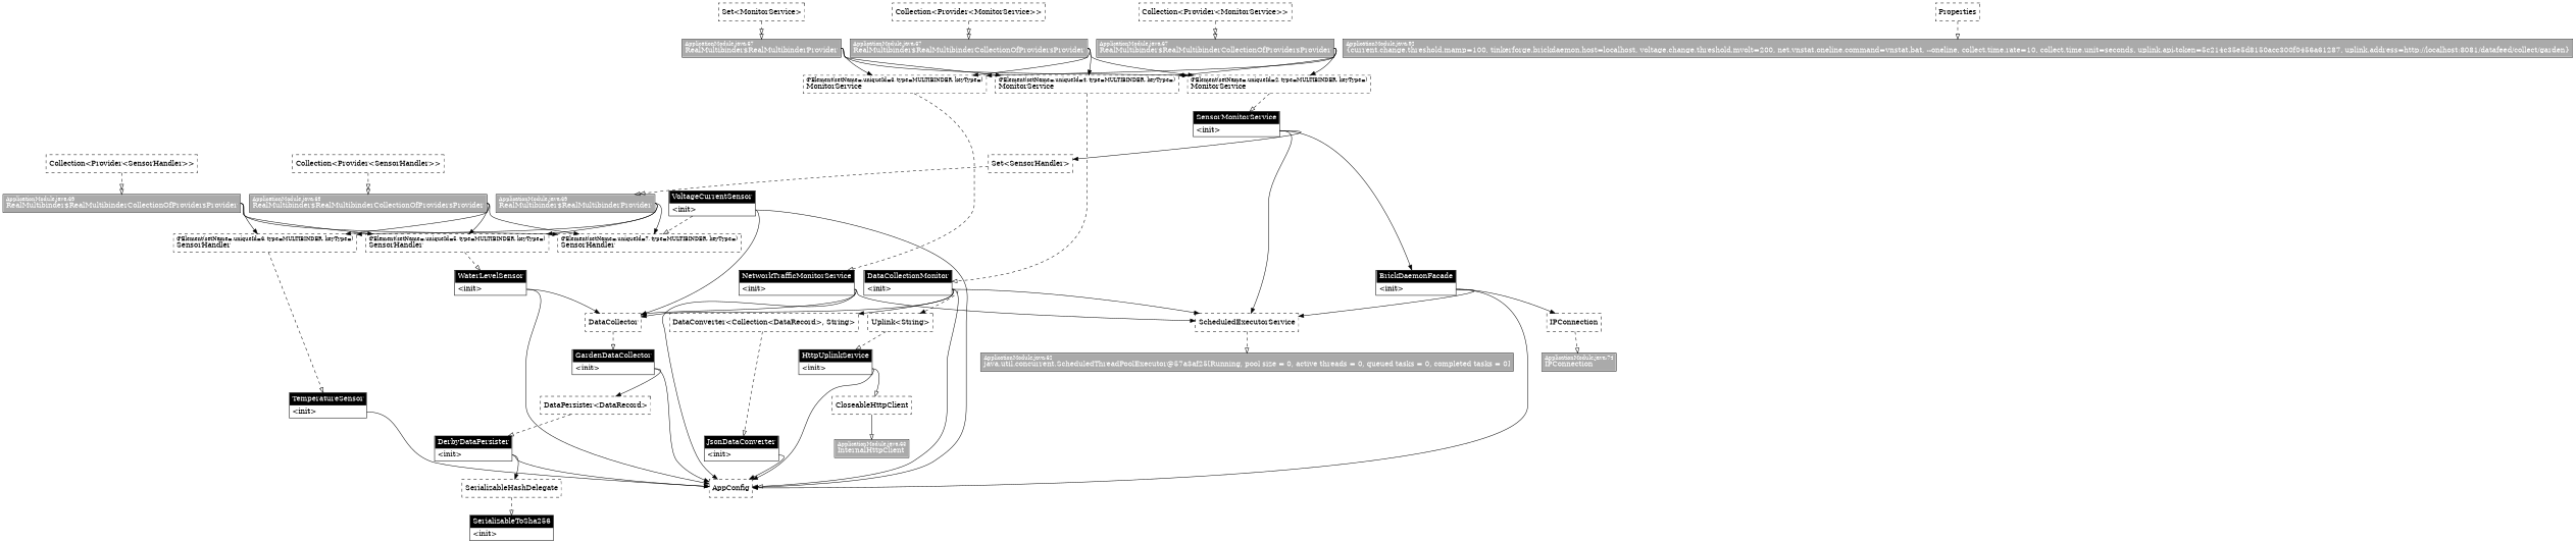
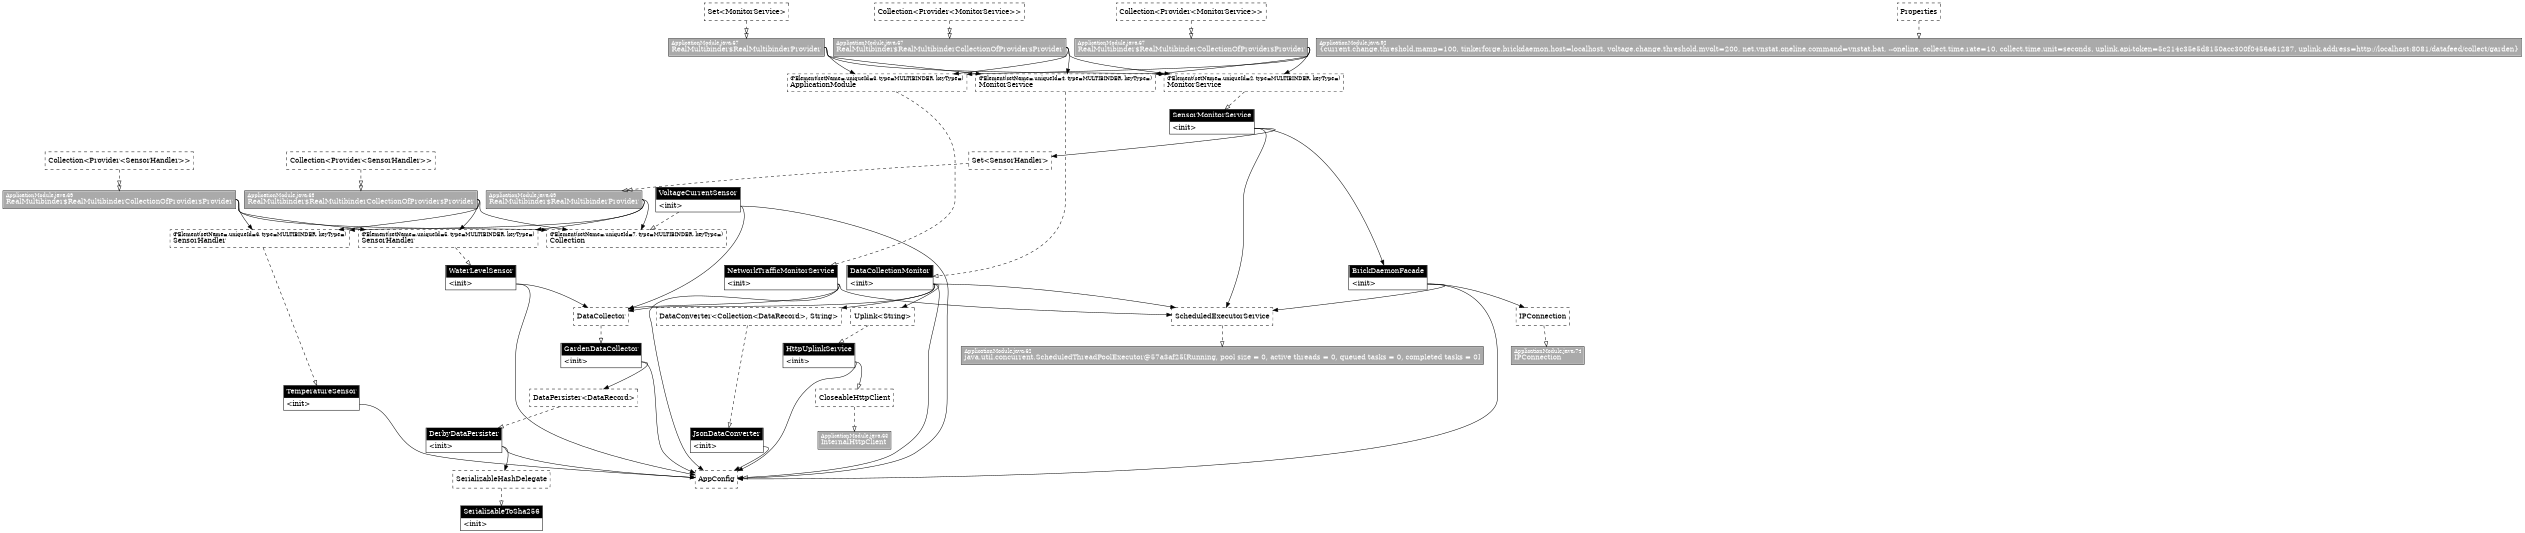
  digraph {
    rankdir=TB
    node [margin="0.02,0" shape=box style=dashed]
    edge [arrowhead=normal arrowtail=none style=solid]
    n1 [label=<<table cellspacing="0" cellpadding="5" cellborder="0" border="0"><tr><td align="left" port="header" bgcolor="#ffffff"><font color="#000000">SerializableHashDelegate<br align="left"/></font></td></tr></table>>]
    n2 [label=<<table cellspacing="0" cellpadding="5" cellborder="0" border="0"><tr><td align="left" port="header" bgcolor="#000000"><font color="#ffffff">SerializableToSha256<br align="left"/></font></td></tr><tr><td align="left" port="m_ffb29d1a">&lt;init&gt;</td></tr></table>> style=solid]
    n3 [label=<<table cellspacing="0" cellpadding="5" cellborder="0" border="0"><tr><td align="left" port="header" bgcolor="#000000"><font color="#ffffff">NetworkTrafficMonitorService<br align="left"/></font></td></tr><tr><td align="left" port="m_8bdaade2">&lt;init&gt;</td></tr></table>> style=solid]
    n4 [label=<<table cellspacing="0" cellpadding="5" cellborder="0" border="0"><tr><td align="left" port="header" bgcolor="#ffffff"><font color="#000000">DataCollector<br align="left"/></font></td></tr></table>>]
    n5 [label=<<table cellspacing="0" cellpadding="5" cellborder="0" border="0"><tr><td align="left" port="header" bgcolor="#ffffff"><font color="#000000">AppConfig<br align="left"/></font></td></tr></table>>]
    n6 [label=<<table cellspacing="0" cellpadding="5" cellborder="0" border="0"><tr><td align="left" port="header" bgcolor="#ffffff"><font color="#000000">ScheduledExecutorService<br align="left"/></font></td></tr></table>>]
    n7 [label=<<table cellspacing="0" cellpadding="5" cellborder="0" border="0"><tr><td align="left" port="header" bgcolor="#000000"><font color="#ffffff">GardenDataCollector<br align="left"/></font></td></tr><tr><td align="left" port="m_888f6a35">&lt;init&gt;</td></tr></table>> style=solid]
    n8 [label=<<table cellspacing="0" cellpadding="5" cellborder="0" border="0"><tr><td align="left" port="header" bgcolor="#aaaaaa"><font color="#ffffff" point-size="10">ApplicationModule.java:62<br align="left"/></font><font color="#ffffff">java.util.concurrent.ScheduledThreadPoolExecutor@57a3af25[Running, pool size = 0, active threads = 0, queued tasks = 0, completed tasks = 0]<br align="left"/></font></td></tr></table>> style=solid]
    n9 [label=<<table cellspacing="0" cellpadding="5" cellborder="0" border="0"><tr><td align="left" port="header" bgcolor="#000000"><font color="#ffffff">HttpUplinkService<br align="left"/></font></td></tr><tr><td align="left" port="m_b5eb3a4a">&lt;init&gt;</td></tr></table>> style=solid]
    n10 [label=<<table cellspacing="0" cellpadding="5" cellborder="0" border="0"><tr><td align="left" port="header" bgcolor="#ffffff"><font color="#000000">CloseableHttpClient<br align="left"/></font></td></tr></table>>]
    n11 [label=<<table cellspacing="0" cellpadding="5" cellborder="0" border="0"><tr><td align="left" port="header" bgcolor="#aaaaaa"><font color="#ffffff" point-size="10">ApplicationModule.java:63<br align="left"/></font><font color="#ffffff">InternalHttpClient<br align="left"/></font></td></tr></table>> style=solid]
    n12 [label=<<table cellspacing="0" cellpadding="5" cellborder="0" border="0"><tr><td align="left" port="header" bgcolor="#ffffff"><font color="#000000" point-size="10">@Element(setName=,uniqueId=4, type=MULTIBINDER, keyType=)<br align="left"/></font><font color="#000000">MonitorService<br align="left"/></font></td></tr></table>>]
    n13 [label=<<table cellspacing="0" cellpadding="5" cellborder="0" border="0"><tr><td align="left" port="header" bgcolor="#000000"><font color="#ffffff">DataCollectionMonitor<br align="left"/></font></td></tr><tr><td align="left" port="m_e0919b64">&lt;init&gt;</td></tr></table>> style=solid]
    n14 [label=<<table cellspacing="0" cellpadding="5" cellborder="0" border="0"><tr><td align="left" port="header" bgcolor="#ffffff"><font color="#000000">Uplink&lt;String&gt;<br align="left"/></font></td></tr></table>>]
    n15 [label=<<table cellspacing="0" cellpadding="5" cellborder="0" border="0"><tr><td align="left" port="header" bgcolor="#ffffff"><font color="#000000">DataConverter&lt;Collection&lt;DataRecord&gt;, String&gt;<br align="left"/></font></td></tr></table>>]
    n16 [label=<<table cellspacing="0" cellpadding="5" cellborder="0" border="0"><tr><td align="left" port="header" bgcolor="#000000"><font color="#ffffff">JsonDataConverter<br align="left"/></font></td></tr><tr><td align="left" port="m_e5c2c935">&lt;init&gt;</td></tr></table>> style=solid]
    n17 [label=<<table cellspacing="0" cellpadding="5" cellborder="0" border="0"><tr><td align="left" port="header" bgcolor="#ffffff"><font color="#000000">Set&lt;MonitorService&gt;<br align="left"/></font></td></tr></table>>]
    n18 [label=<<table cellspacing="0" cellpadding="5" cellborder="0" border="0"><tr><td align="left" port="header" bgcolor="#aaaaaa"><font color="#ffffff" point-size="10">ApplicationModule.java:67<br align="left"/></font><font color="#ffffff">RealMultibinder$RealMultibinderProvider<br align="left"/></font></td></tr></table>> style=solid]
    n19 [label=<<table cellspacing="0" cellpadding="5" cellborder="0" border="0"><tr><td align="left" port="header" bgcolor="#ffffff"><font color="#000000" point-size="10">@Element(setName=,uniqueId=2, type=MULTIBINDER, keyType=)<br align="left"/></font><font color="#000000">MonitorService<br align="left"/></font></td></tr></table>>]
-   n20 [label=<<table cellspacing="0" cellpadding="5" cellborder="0" border="0"><tr><td align="left" port="header" bgcolor="#ffffff"><font color="#000000" point-size="10">@Element(setName=,uniqueId=3, type=MULTIBINDER, keyType=)<br align="left"/></font><font color="#000000">MonitorService<br align="left"/></font></td></tr></table>>]
+   n20 [label=<<table cellspacing="0" cellpadding="5" cellborder="0" border="0"><tr><td align="left" port="header" bgcolor="#ffffff"><font color="#000000" point-size="10">@Element(setName=,uniqueId=3, type=MULTIBINDER, keyType=)<br align="left"/></font><font color="#000000">ApplicationModule<br align="left"/></font></td></tr></table>>]
    n21 [label=<<table cellspacing="0" cellpadding="5" cellborder="0" border="0"><tr><td align="left" port="header" bgcolor="#aaaaaa"><font color="#ffffff" point-size="10">ApplicationModule.java:67<br align="left"/></font><font color="#ffffff">RealMultibinder$RealMultibinderCollectionOfProvidersProvider<br align="left"/></font></td></tr></table>> style=solid]
    n22 [label=<<table cellspacing="0" cellpadding="5" cellborder="0" border="0"><tr><td align="left" port="header" bgcolor="#000000"><font color="#ffffff">SensorMonitorService<br align="left"/></font></td></tr><tr><td align="left" port="m_172e6a6d">&lt;init&gt;</td></tr></table>> style=solid]
    n23 [label=<<table cellspacing="0" cellpadding="5" cellborder="0" border="0"><tr><td align="left" port="header" bgcolor="#ffffff"><font color="#000000">DataPersister&lt;DataRecord&gt;<br align="left"/></font></td></tr></table>>]
    n24 [label=<<table cellspacing="0" cellpadding="5" cellborder="0" border="0"><tr><td align="left" port="header" bgcolor="#ffffff"><font color="#000000">Collection&lt;Provider&lt;SensorHandler&gt;&gt;<br align="left"/></font></td></tr></table>>]
    n25 [label=<<table cellspacing="0" cellpadding="5" cellborder="0" border="0"><tr><td align="left" port="header" bgcolor="#aaaaaa"><font color="#ffffff" point-size="10">ApplicationModule.java:69<br align="left"/></font><font color="#ffffff">RealMultibinder$RealMultibinderCollectionOfProvidersProvider<br align="left"/></font></td></tr></table>> style=solid]
    n26 [label=<<table cellspacing="0" cellpadding="5" cellborder="0" border="0"><tr><td align="left" port="header" bgcolor="#ffffff"><font color="#000000" point-size="10">@Element(setName=,uniqueId=5, type=MULTIBINDER, keyType=)<br align="left"/></font><font color="#000000">SensorHandler<br align="left"/></font></td></tr></table>>]
-   n27 [label=<<table cellspacing="0" cellpadding="5" cellborder="0" border="0"><tr><td align="left" port="header" bgcolor="#ffffff"><font color="#000000" point-size="10">@Element(setName=,uniqueId=7, type=MULTIBINDER, keyType=)<br align="left"/></font><font color="#000000">SensorHandler<br align="left"/></font></td></tr></table>>]
+   n27 [label=<<table cellspacing="0" cellpadding="5" cellborder="0" border="0"><tr><td align="left" port="header" bgcolor="#ffffff"><font color="#000000" point-size="10">@Element(setName=,uniqueId=7, type=MULTIBINDER, keyType=)<br align="left"/></font><font color="#000000">Collection<br align="left"/></font></td></tr></table>>]
    n28 [label=<<table cellspacing="0" cellpadding="5" cellborder="0" border="0"><tr><td align="left" port="header" bgcolor="#ffffff"><font color="#000000" point-size="10">@Element(setName=,uniqueId=6, type=MULTIBINDER, keyType=)<br align="left"/></font><font color="#000000">SensorHandler<br align="left"/></font></td></tr></table>>]
    n29 [label=<<table cellspacing="0" cellpadding="5" cellborder="0" border="0"><tr><td align="left" port="header" bgcolor="#aaaaaa"><font color="#ffffff" point-size="10">ApplicationModule.java:69<br align="left"/></font><font color="#ffffff">RealMultibinder$RealMultibinderCollectionOfProvidersProvider<br align="left"/></font></td></tr></table>> style=solid]
    n30 [label=<<table cellspacing="0" cellpadding="5" cellborder="0" border="0"><tr><td align="left" port="header" bgcolor="#000000"><font color="#ffffff">WaterLevelSensor<br align="left"/></font></td></tr><tr><td align="left" port="m_89ccb4dc">&lt;init&gt;</td></tr></table>> style=solid]
    n31 [label=<<table cellspacing="0" cellpadding="5" cellborder="0" border="0"><tr><td align="left" port="header" bgcolor="#000000"><font color="#ffffff">TemperatureSensor<br align="left"/></font></td></tr><tr><td align="left" port="m_9bb2f2d9">&lt;init&gt;</td></tr></table>> style=solid]
    n32 [label=<<table cellspacing="0" cellpadding="5" cellborder="0" border="0"><tr><td align="left" port="header" bgcolor="#ffffff"><font color="#000000">Set&lt;SensorHandler&gt;<br align="left"/></font></td></tr></table>>]
    n33 [label=<<table cellspacing="0" cellpadding="5" cellborder="0" border="0"><tr><td align="left" port="header" bgcolor="#000000"><font color="#ffffff">BrickDaemonFacade<br align="left"/></font></td></tr><tr><td align="left" port="m_b49d4a07">&lt;init&gt;</td></tr></table>> style=solid]
    n34 [label=<<table cellspacing="0" cellpadding="5" cellborder="0" border="0"><tr><td align="left" port="header" bgcolor="#000000"><font color="#ffffff">DerbyDataPersister<br align="left"/></font></td></tr><tr><td align="left" port="m_be5da268">&lt;init&gt;</td></tr></table>> style=solid]
    n35 [label=<<table cellspacing="0" cellpadding="5" cellborder="0" border="0"><tr><td align="left" port="header" bgcolor="#aaaaaa"><font color="#ffffff" point-size="10">ApplicationModule.java:69<br align="left"/></font><font color="#ffffff">RealMultibinder$RealMultibinderProvider<br align="left"/></font></td></tr></table>> style=solid]
    n36 [label=<<table cellspacing="0" cellpadding="5" cellborder="0" border="0"><tr><td align="left" port="header" bgcolor="#ffffff"><font color="#000000">Collection&lt;Provider&lt;MonitorService&gt;&gt;<br align="left"/></font></td></tr></table>>]
    n37 [label=<<table cellspacing="0" cellpadding="5" cellborder="0" border="0"><tr><td align="left" port="header" bgcolor="#aaaaaa"><font color="#ffffff" point-size="10">ApplicationModule.java:67<br align="left"/></font><font color="#ffffff">RealMultibinder$RealMultibinderCollectionOfProvidersProvider<br align="left"/></font></td></tr></table>> style=solid]
    n38 [label=<<table cellspacing="0" cellpadding="5" cellborder="0" border="0"><tr><td align="left" port="header" bgcolor="#ffffff"><font color="#000000">IPConnection<br align="left"/></font></td></tr></table>>]
    n39 [label=<<table cellspacing="0" cellpadding="5" cellborder="0" border="0"><tr><td align="left" port="header" bgcolor="#000000"><font color="#ffffff">VoltageCurrentSensor<br align="left"/></font></td></tr><tr><td align="left" port="m_32d3d76a">&lt;init&gt;</td></tr></table>> style=solid]
    n40 [label=<<table cellspacing="0" cellpadding="5" cellborder="0" border="0"><tr><td align="left" port="header" bgcolor="#ffffff"><font color="#000000">Collection&lt;Provider&lt;MonitorService&gt;&gt;<br align="left"/></font></td></tr></table>>]
    n41 [label=<<table cellspacing="0" cellpadding="5" cellborder="0" border="0"><tr><td align="left" port="header" bgcolor="#ffffff"><font color="#000000">Collection&lt;Provider&lt;SensorHandler&gt;&gt;<br align="left"/></font></td></tr></table>>]
    n42 [label=<<table cellspacing="0" cellpadding="5" cellborder="0" border="0"><tr><td align="left" port="header" bgcolor="#aaaaaa"><font color="#ffffff" point-size="10">ApplicationModule.java:74<br align="left"/></font><font color="#ffffff">IPConnection<br align="left"/></font></td></tr></table>> style=solid]
    n43 [label=<<table cellspacing="0" cellpadding="5" cellborder="0" border="0"><tr><td align="left" port="header" bgcolor="#aaaaaa"><font color="#ffffff" point-size="10">ApplicationModule.java:92<br align="left"/></font><font color="#ffffff">{current.change.threshold.mamp=100, tinkerforge.brickdaemon.host=localhost, voltage.change.threshold.mvolt=200, net.vnstat.oneline.command=vnstat.bat, --oneline, collect.time.rate=10, collect.time.unit=seconds, uplink.api-token=5c214c35e5d8150acc300f0456a61287, uplink.address=http://localhost:8081/datafeed/collect/garden}<br align="left"/></font></td></tr></table>> style=solid]
    n44 [label=<<table cellspacing="0" cellpadding="5" cellborder="0" border="0"><tr><td align="left" port="header" bgcolor="#ffffff"><font color="#000000">Properties<br align="left"/></font></td></tr></table>>]
    n1 -> n2 [arrowhead=onormal style=dashed]
    n3 -> n4 [tailport="m_8bdaade2:e"]
    n3 -> n5 [tailport="m_8bdaade2:e"]
    n3 -> n6 [tailport="m_8bdaade2:e"]
    n4 -> n7 [arrowhead=onormal style=dashed]
    n6 -> n8 [arrowhead=onormal style=dashed]
    n7 -> n5 [tailport="m_888f6a35:e"]
    n7 -> n23 [tailport="m_888f6a35:e"]
    n9 -> n5 [tailport="m_b5eb3a4a:e"]
    n9 -> n10 [arrowhead=onormal tailport="m_b5eb3a4a:e"]
-   n10 -> n11 [arrowhead=onormal]
+   n10 -> n11 [arrowhead=onormal style=dashed]
    n12 -> n13 [arrowhead=onormal style=dashed]
    n13 -> n4 [tailport="m_e0919b64:e"]
    n13 -> n5 [arrowhead=onormalonormal tailport="m_e0919b64:e"]
    n13 -> n6 [tailport="m_e0919b64:e"]
-   n13 -> n14 [style=dashed tailport="m_e0919b64:e"]
+   n13 -> n14 [tailport="m_e0919b64:e"]
    n13 -> n15 [tailport="m_e0919b64:e"]
    n14 -> n9 [arrowhead=onormal style=dashed]
    n15 -> n16 [arrowhead=onormal style=dashed]
    n16 -> n5 [tailport="m_e5c2c935:e"]
    n17 -> n18 [arrowhead=onormalonormal style=dashed]
    n18 -> n12 [tailport="header:e"]
    n18 -> n19 [tailport="header:e"]
    n18 -> n20 [tailport="header:e"]
    n19 -> n22 [arrowhead=onormal style=dashed]
    n20 -> n3 [arrowhead=onormal style=dashed]
    n21 -> n12 [tailport="header:e"]
    n21 -> n19 [tailport="header:e"]
    n21 -> n20 [tailport="header:e"]
    n22 -> n6 [tailport="m_172e6a6d:e"]
    n22 -> n32 [tailport="m_172e6a6d:e"]
    n22 -> n33 [tailport="m_172e6a6d:e"]
    n23 -> n34 [arrowhead=onormal style=dashed]
    n24 -> n25 [arrowhead=onormalonormal style=dashed]
    n25 -> n26 [tailport="header:e"]
    n25 -> n27 [tailport="header:e"]
    n25 -> n28 [tailport="header:e"]
    n26 -> n30 [arrowhead=onormal style=dashed]
    n28 -> n31 [arrowhead=onormal style=dashed]
    n29 -> n26 [tailport="header:e"]
    n29 -> n27 [tailport="header:e"]
    n29 -> n28 [tailport="header:e"]
    n30 -> n4 [tailport="m_89ccb4dc:e"]
    n30 -> n5 [tailport="m_89ccb4dc:e"]
    n31 -> n5 [tailport="m_9bb2f2d9:e"]
    n32 -> n35 [arrowhead=onormalonormal style=dashed]
    n33 -> n5 [tailport="m_b49d4a07:e"]
    n33 -> n6 [tailport="m_b49d4a07:e"]
    n33 -> n38 [tailport="m_b49d4a07:e"]
    n34 -> n1 [tailport="m_be5da268:e"]
    n34 -> n5 [tailport="m_be5da268:e"]
    n35 -> n26 [tailport="header:e"]
    n35 -> n27 [tailport="header:e"]
    n35 -> n28 [tailport="header:e"]
    n36 -> n37 [arrowhead=onormalonormal style=dashed]
    n37 -> n12 [tailport="header:e"]
    n37 -> n19 [tailport="header:e"]
    n37 -> n20 [tailport="header:e"]
    n38 -> n42 [arrowhead=onormal style=dashed]
    n39 -> n4 [tailport="m_32d3d76a:e"]
    n39 -> n5 [tailport="m_32d3d76a:e"]
    n39 -> n27 [arrowhead=onormal style=dashed]
    n40 -> n21 [arrowhead=onormalonormal style=dashed]
    n41 -> n29 [arrowhead=onormalonormal style=dashed]
    n44 -> n43 [arrowhead=onormal style=dashed]
  }
